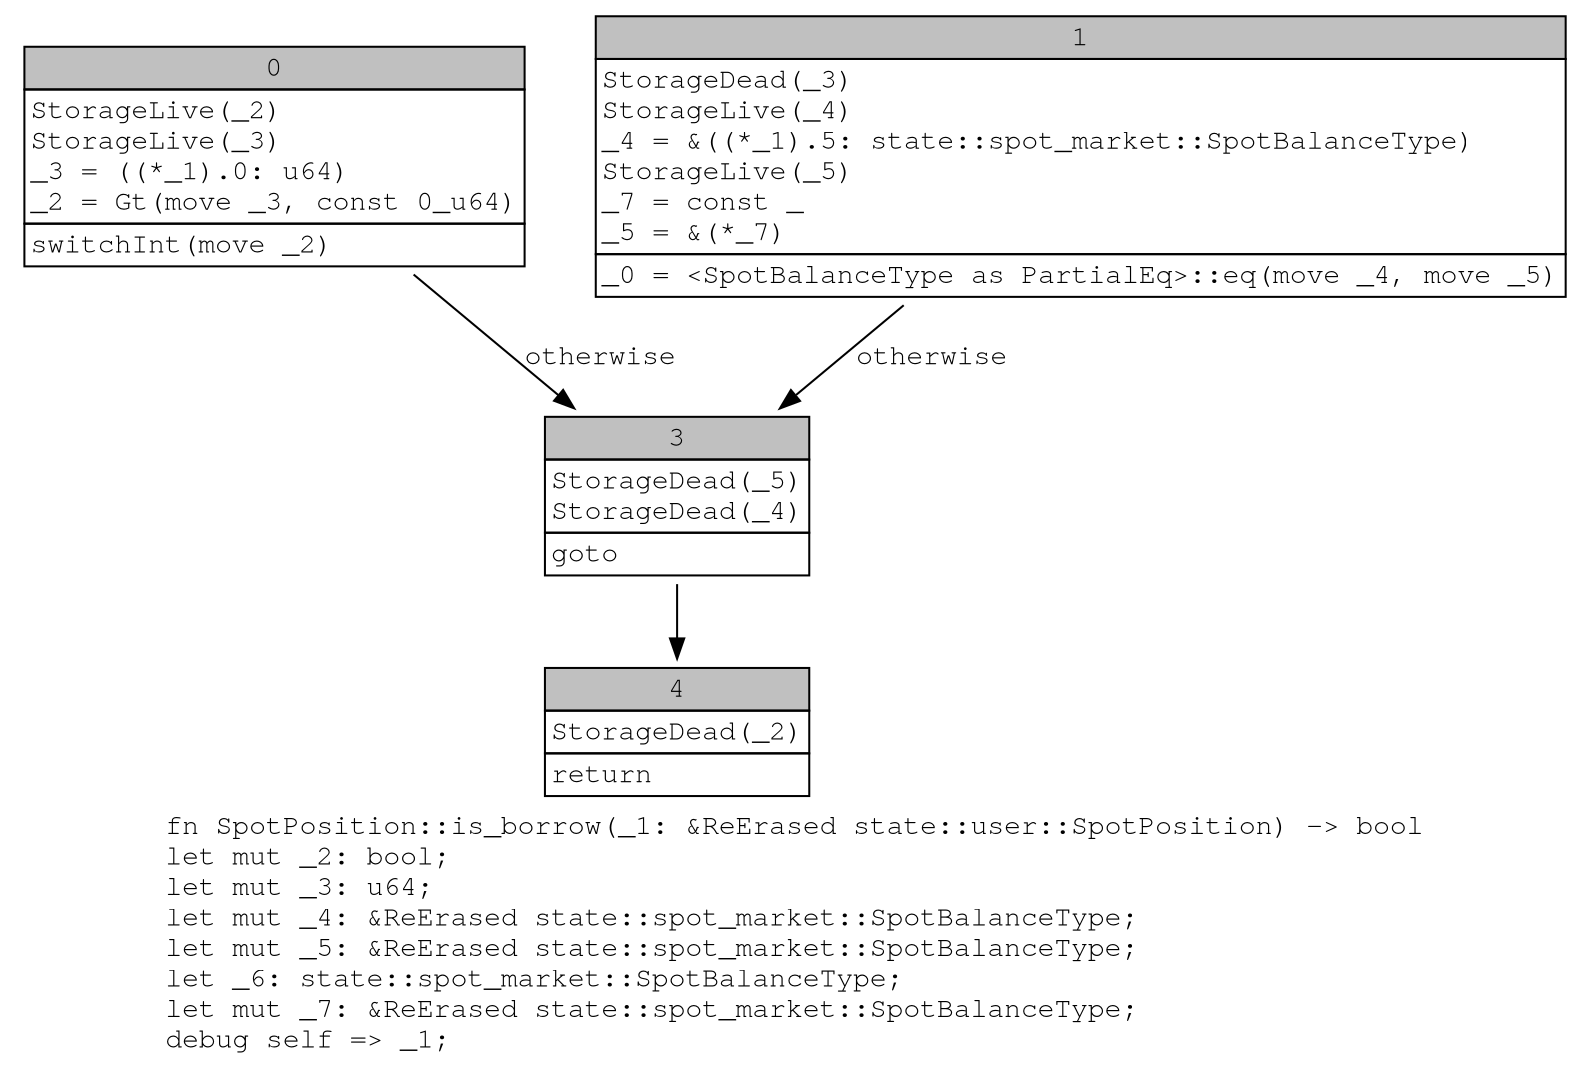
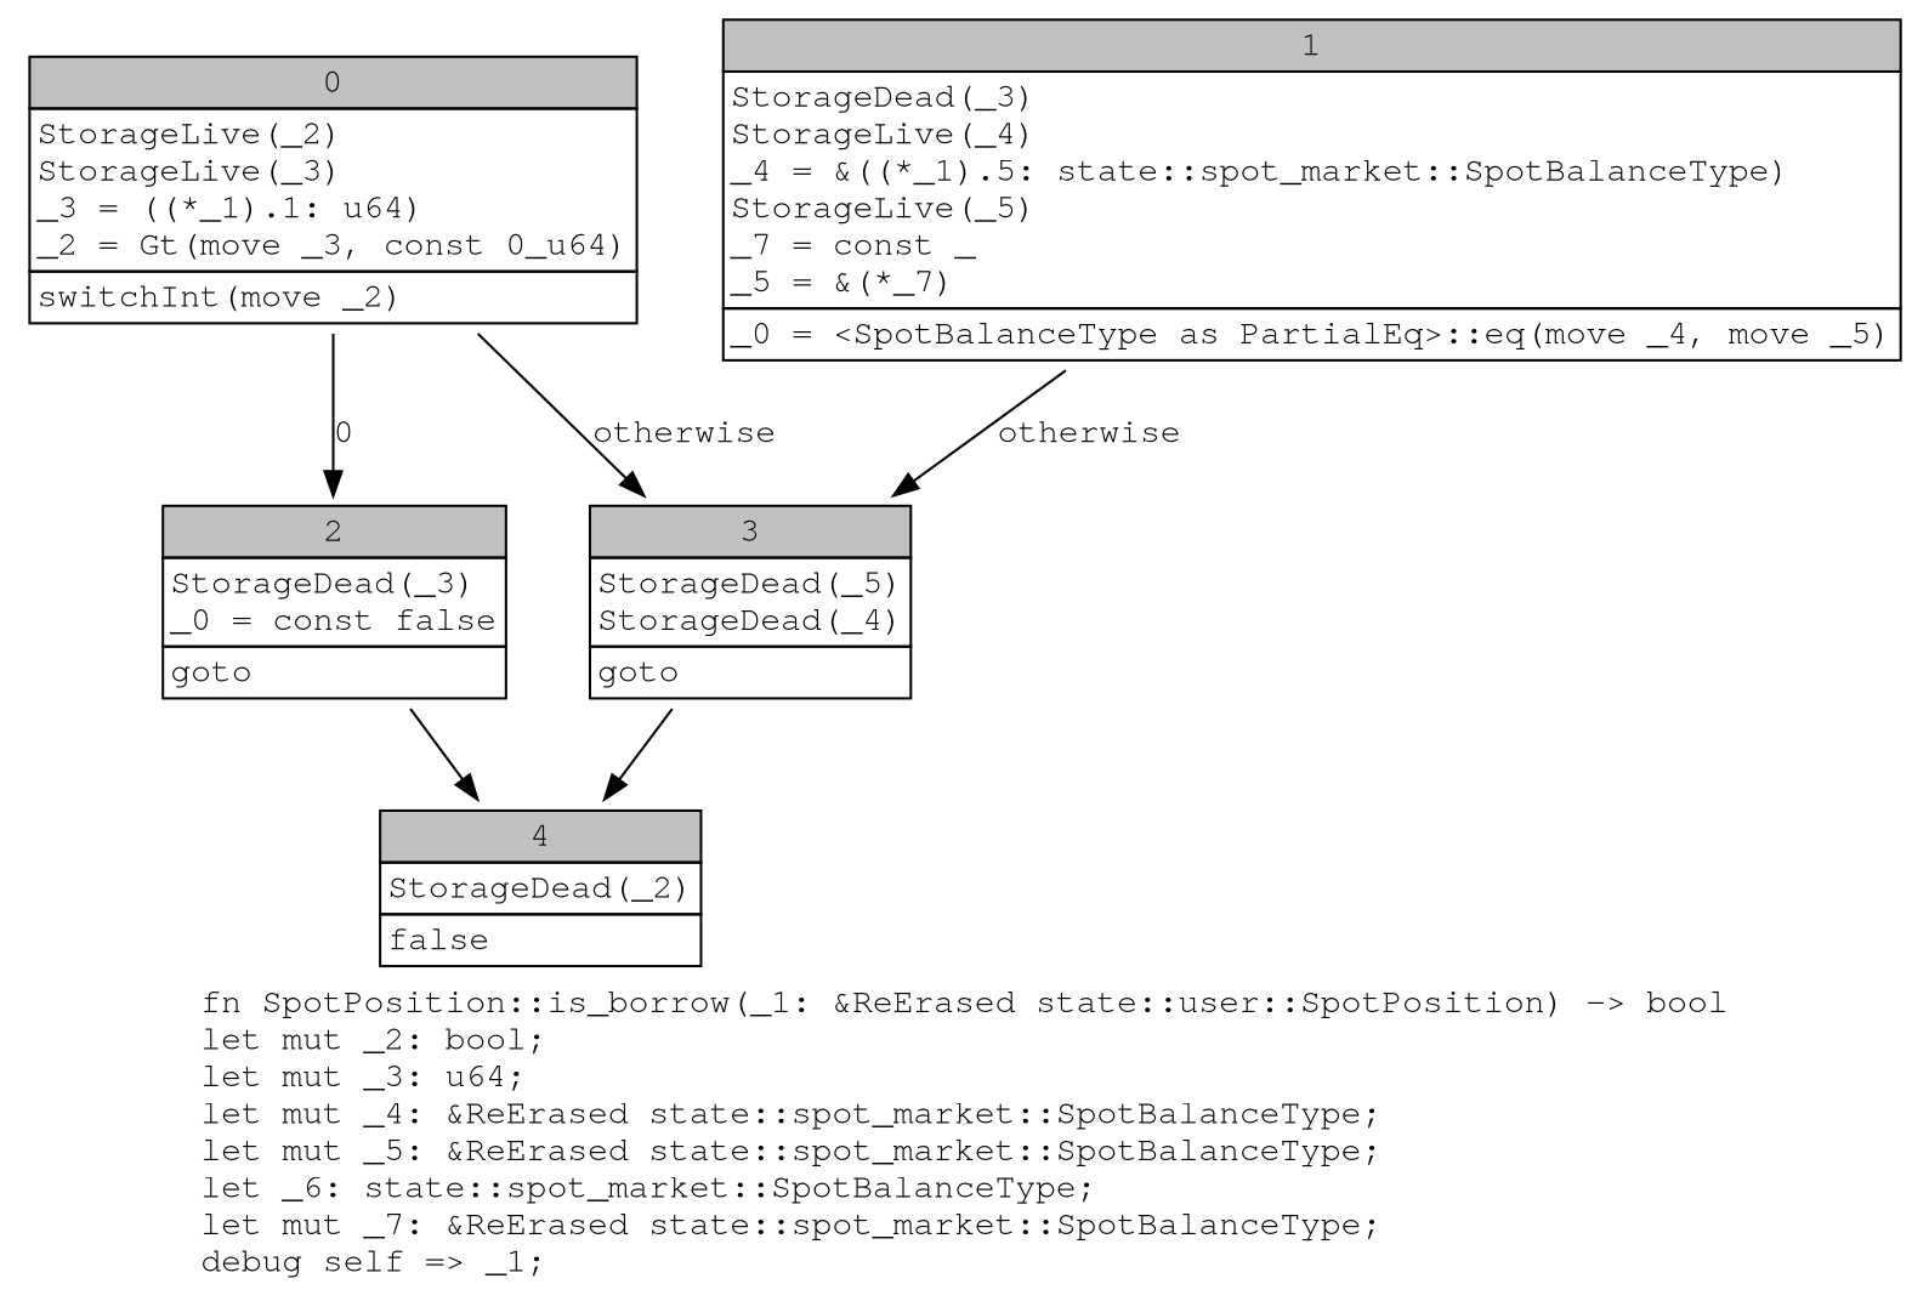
  digraph {
    fontname="Courier, monospace"
    label=<fn SpotPosition::is_borrow(_1: &amp;ReErased state::user::SpotPosition) -&gt; bool<br align="left"/>let mut _2: bool;<br align="left"/>let mut _3: u64;<br align="left"/>let mut _4: &amp;ReErased state::spot_market::SpotBalanceType;<br align="left"/>let mut _5: &amp;ReErased state::spot_market::SpotBalanceType;<br align="left"/>let _6: state::spot_market::SpotBalanceType;<br align="left"/>let mut _7: &amp;ReErased state::spot_market::SpotBalanceType;<br align="left"/>debug self =&gt; _1;<br align="left"/>>
    node [fontname="Courier, monospace" shape=none]
    edge [fontname="Courier, monospace"]
-   n1 [label=<<table border="0" cellborder="1" cellspacing="0"><tr><td bgcolor="gray" align="center" colspan="1">0</td></tr><tr><td align="left" balign="left">StorageLive(_2)<br/>StorageLive(_3)<br/>_3 = ((*_1).0: u64)<br/>_2 = Gt(move _3, const 0_u64)<br/></td></tr><tr><td align="left">switchInt(move _2)</td></tr></table>>]
+   n1 [label=<<table border="0" cellborder="1" cellspacing="0"><tr><td bgcolor="gray" align="center" colspan="1">0</td></tr><tr><td align="left" balign="left">StorageLive(_2)<br/>StorageLive(_3)<br/>_3 = ((*_1).1: u64)<br/>_2 = Gt(move _3, const 0_u64)<br/></td></tr><tr><td align="left">switchInt(move _2)</td></tr></table>>]
+   n2 [label=<<table border="0" cellborder="1" cellspacing="0"><tr><td bgcolor="gray" align="center" colspan="1">2</td></tr><tr><td align="left" balign="left">StorageDead(_3)<br/>_0 = const false<br/></td></tr><tr><td align="left">goto</td></tr></table>>]
    n3 [label=<<table border="0" cellborder="1" cellspacing="0"><tr><td bgcolor="gray" align="center" colspan="1">3</td></tr><tr><td align="left" balign="left">StorageDead(_5)<br/>StorageDead(_4)<br/></td></tr><tr><td align="left">goto</td></tr></table>>]
    n4 [label=<<table border="0" cellborder="1" cellspacing="0"><tr><td bgcolor="gray" align="center" colspan="1">1</td></tr><tr><td align="left" balign="left">StorageDead(_3)<br/>StorageLive(_4)<br/>_4 = &amp;((*_1).5: state::spot_market::SpotBalanceType)<br/>StorageLive(_5)<br/>_7 = const _<br/>_5 = &amp;(*_7)<br/></td></tr><tr><td align="left">_0 = &lt;SpotBalanceType as PartialEq&gt;::eq(move _4, move _5)</td></tr></table>>]
-   n5 [label=<<table border="0" cellborder="1" cellspacing="0"><tr><td bgcolor="gray" align="center" colspan="1">4</td></tr><tr><td align="left" balign="left">StorageDead(_2)<br/></td></tr><tr><td align="left">return</td></tr></table>>]
+   n5 [label=<<table border="0" cellborder="1" cellspacing="0"><tr><td bgcolor="gray" align="center" colspan="1">4</td></tr><tr><td align="left" balign="left">StorageDead(_2)<br/></td></tr><tr><td align="left">false</td></tr></table>>]
+   n1 -> n2 [label=0]
    n1 -> n3 [label=otherwise]
+   n2 -> n5
    n3 -> n5
    n4 -> n3 [label=otherwise]
  }
